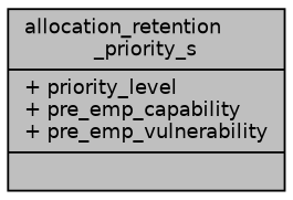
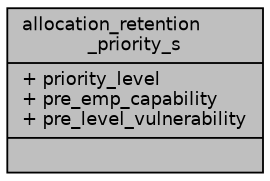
  digraph {
-   n1 [color=black fillcolor=grey75 fontcolor=black fontname=Helvetica fontsize=10 height=0.2 label="{allocation_retention\l_priority_s\n|+ priority_level\l+ pre_emp_capability\l+ pre_emp_vulnerability\l|}" shape=record style=filled width=0.4]
+   n1 [color=black fillcolor=grey75 fontcolor=black fontname=Helvetica fontsize=10 height=0.2 label="{allocation_retention\l_priority_s\n|+ priority_level\l+ pre_emp_capability\l+ pre_level_vulnerability\l|}" shape=record style=filled width=0.4]
  }
